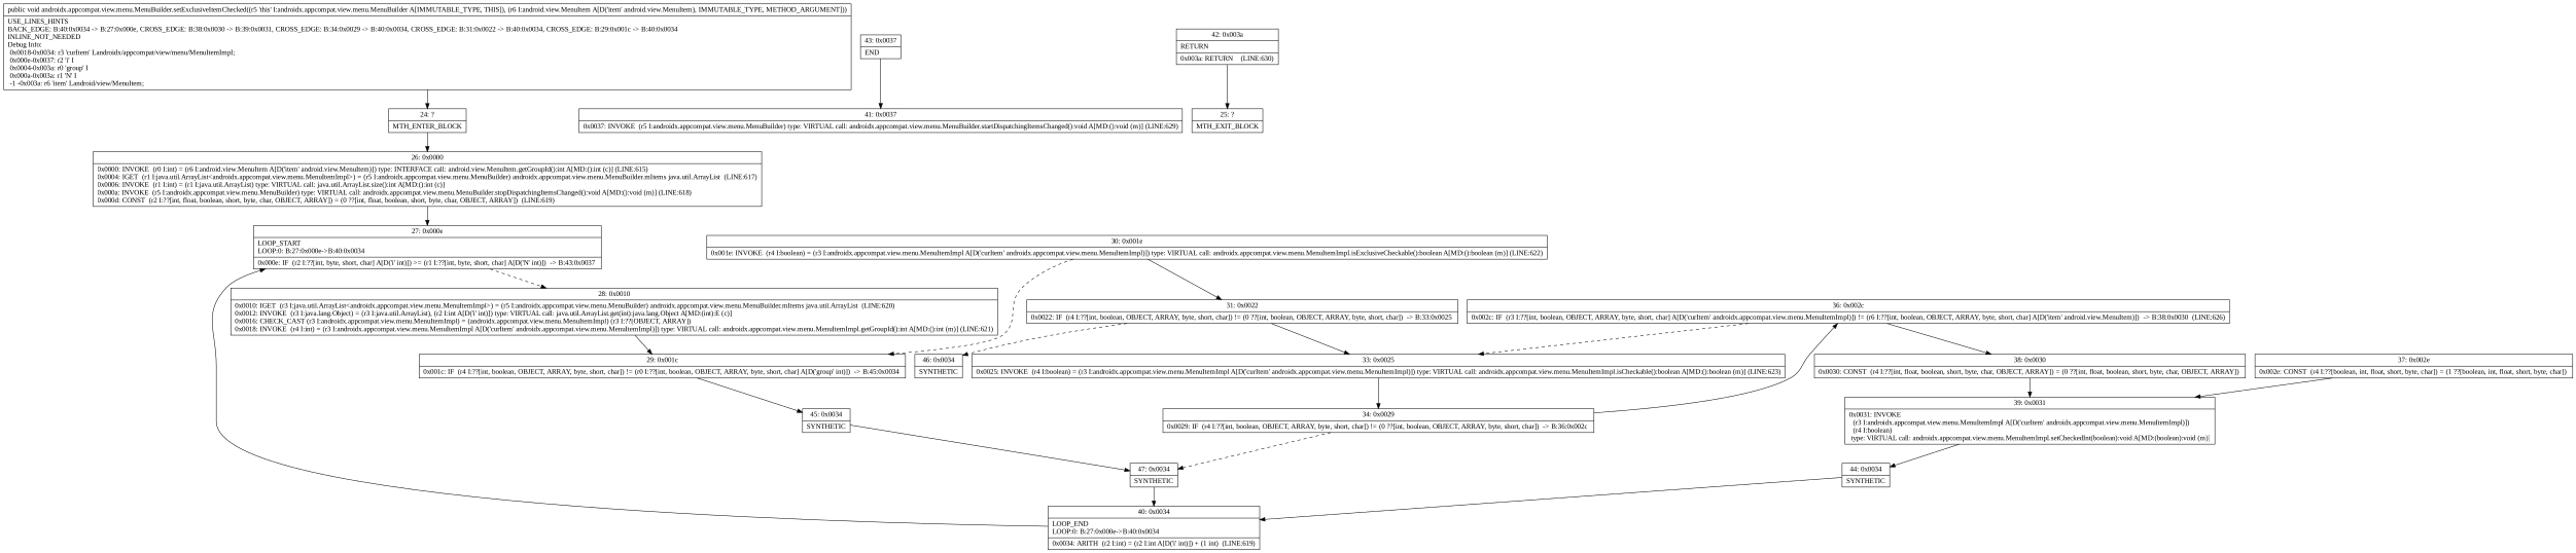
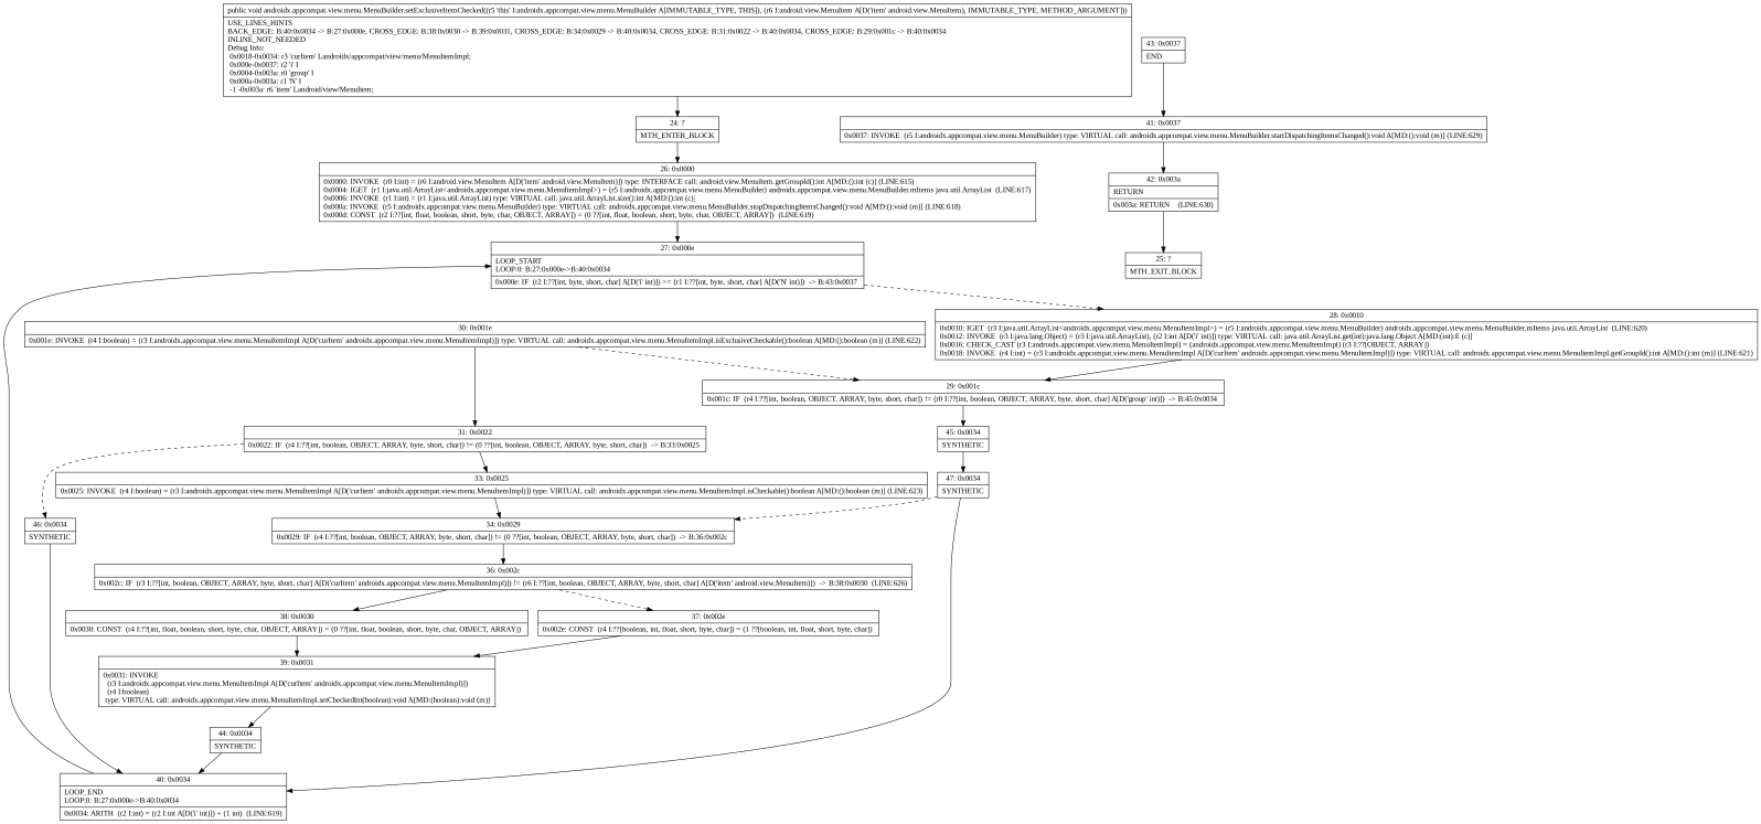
  digraph {
    fontname="Liberation Serif"
    node [fontname="Liberation Serif" shape=record]
    edge [fontname="Liberation Serif"]
    n1 [label="{24\:\ ?|MTH_ENTER_BLOCK\l}"]
    n2 [label="{26\:\ 0x0000|0x0000: INVOKE  (r0 I:int) = (r6 I:android.view.MenuItem A[D('item' android.view.MenuItem)]) type: INTERFACE call: android.view.MenuItem.getGroupId():int A[MD:():int (c)] (LINE:615)\l0x0004: IGET  (r1 I:java.util.ArrayList\<androidx.appcompat.view.menu.MenuItemImpl\>) = (r5 I:androidx.appcompat.view.menu.MenuBuilder) androidx.appcompat.view.menu.MenuBuilder.mItems java.util.ArrayList  (LINE:617)\l0x0006: INVOKE  (r1 I:int) = (r1 I:java.util.ArrayList) type: VIRTUAL call: java.util.ArrayList.size():int A[MD:():int (c)]\l0x000a: INVOKE  (r5 I:androidx.appcompat.view.menu.MenuBuilder) type: VIRTUAL call: androidx.appcompat.view.menu.MenuBuilder.stopDispatchingItemsChanged():void A[MD:():void (m)] (LINE:618)\l0x000d: CONST  (r2 I:??[int, float, boolean, short, byte, char, OBJECT, ARRAY]) = (0 ??[int, float, boolean, short, byte, char, OBJECT, ARRAY])  (LINE:619)\l}"]
    n3 [label="{27\:\ 0x000e|LOOP_START\lLOOP:0: B:27:0x000e\-\>B:40:0x0034\l|0x000e: IF  (r2 I:??[int, byte, short, char] A[D('i' int)]) \>= (r1 I:??[int, byte, short, char] A[D('N' int)])  \-\> B:43:0x0037 \l}"]
    n4 [label="{28\:\ 0x0010|0x0010: IGET  (r3 I:java.util.ArrayList\<androidx.appcompat.view.menu.MenuItemImpl\>) = (r5 I:androidx.appcompat.view.menu.MenuBuilder) androidx.appcompat.view.menu.MenuBuilder.mItems java.util.ArrayList  (LINE:620)\l0x0012: INVOKE  (r3 I:java.lang.Object) = (r3 I:java.util.ArrayList), (r2 I:int A[D('i' int)]) type: VIRTUAL call: java.util.ArrayList.get(int):java.lang.Object A[MD:(int):E (c)]\l0x0016: CHECK_CAST (r3 I:androidx.appcompat.view.menu.MenuItemImpl) = (androidx.appcompat.view.menu.MenuItemImpl) (r3 I:??[OBJECT, ARRAY]) \l0x0018: INVOKE  (r4 I:int) = (r3 I:androidx.appcompat.view.menu.MenuItemImpl A[D('curItem' androidx.appcompat.view.menu.MenuItemImpl)]) type: VIRTUAL call: androidx.appcompat.view.menu.MenuItemImpl.getGroupId():int A[MD:():int (m)] (LINE:621)\l}"]
    n5 [label="{29\:\ 0x001c|0x001c: IF  (r4 I:??[int, boolean, OBJECT, ARRAY, byte, short, char]) != (r0 I:??[int, boolean, OBJECT, ARRAY, byte, short, char] A[D('group' int)])  \-\> B:45:0x0034 \l}"]
    n6 [label="{43\:\ 0x0037|END\l}"]
    n7 [label="{41\:\ 0x0037|0x0037: INVOKE  (r5 I:androidx.appcompat.view.menu.MenuBuilder) type: VIRTUAL call: androidx.appcompat.view.menu.MenuBuilder.startDispatchingItemsChanged():void A[MD:():void (m)] (LINE:629)\l}"]
    n8 [label="{45\:\ 0x0034|SYNTHETIC\l}"]
    n9 [label="{30\:\ 0x001e|0x001e: INVOKE  (r4 I:boolean) = (r3 I:androidx.appcompat.view.menu.MenuItemImpl A[D('curItem' androidx.appcompat.view.menu.MenuItemImpl)]) type: VIRTUAL call: androidx.appcompat.view.menu.MenuItemImpl.isExclusiveCheckable():boolean A[MD:():boolean (m)] (LINE:622)\l}"]
    n10 [label="{31\:\ 0x0022|0x0022: IF  (r4 I:??[int, boolean, OBJECT, ARRAY, byte, short, char]) != (0 ??[int, boolean, OBJECT, ARRAY, byte, short, char])  \-\> B:33:0x0025 \l}"]
    n11 [label="{47\:\ 0x0034|SYNTHETIC\l}"]
    n12 [label="{33\:\ 0x0025|0x0025: INVOKE  (r4 I:boolean) = (r3 I:androidx.appcompat.view.menu.MenuItemImpl A[D('curItem' androidx.appcompat.view.menu.MenuItemImpl)]) type: VIRTUAL call: androidx.appcompat.view.menu.MenuItemImpl.isCheckable():boolean A[MD:():boolean (m)] (LINE:623)\l}"]
    n13 [label="{46\:\ 0x0034|SYNTHETIC\l}"]
    n14 [label="{34\:\ 0x0029|0x0029: IF  (r4 I:??[int, boolean, OBJECT, ARRAY, byte, short, char]) != (0 ??[int, boolean, OBJECT, ARRAY, byte, short, char])  \-\> B:36:0x002c \l}"]
    n15 [label="{40\:\ 0x0034|LOOP_END\lLOOP:0: B:27:0x000e\-\>B:40:0x0034\l|0x0034: ARITH  (r2 I:int) = (r2 I:int A[D('i' int)]) + (1 int)  (LINE:619)\l}"]
    n16 [label="{36\:\ 0x002c|0x002c: IF  (r3 I:??[int, boolean, OBJECT, ARRAY, byte, short, char] A[D('curItem' androidx.appcompat.view.menu.MenuItemImpl)]) != (r6 I:??[int, boolean, OBJECT, ARRAY, byte, short, char] A[D('item' android.view.MenuItem)])  \-\> B:38:0x0030  (LINE:626)\l}"]
    n17 [label="{37\:\ 0x002e|0x002e: CONST  (r4 I:??[boolean, int, float, short, byte, char]) = (1 ??[boolean, int, float, short, byte, char]) \l}"]
    n18 [label="{38\:\ 0x0030|0x0030: CONST  (r4 I:??[int, float, boolean, short, byte, char, OBJECT, ARRAY]) = (0 ??[int, float, boolean, short, byte, char, OBJECT, ARRAY]) \l}"]
    n19 [label="{39\:\ 0x0031|0x0031: INVOKE  \l  (r3 I:androidx.appcompat.view.menu.MenuItemImpl A[D('curItem' androidx.appcompat.view.menu.MenuItemImpl)])\l  (r4 I:boolean)\l type: VIRTUAL call: androidx.appcompat.view.menu.MenuItemImpl.setCheckedInt(boolean):void A[MD:(boolean):void (m)]\l}"]
    n20 [label="{44\:\ 0x0034|SYNTHETIC\l}"]
    n21 [label="{42\:\ 0x003a|RETURN\l|0x003a: RETURN    (LINE:630)\l}"]
    n22 [label="{25\:\ ?|MTH_EXIT_BLOCK\l}"]
    n23 [label="{public void androidx.appcompat.view.menu.MenuBuilder.setExclusiveItemChecked((r5 'this' I:androidx.appcompat.view.menu.MenuBuilder A[IMMUTABLE_TYPE, THIS]), (r6 I:android.view.MenuItem A[D('item' android.view.MenuItem), IMMUTABLE_TYPE, METHOD_ARGUMENT]))  | USE_LINES_HINTS\lBACK_EDGE: B:40:0x0034 \-\> B:27:0x000e, CROSS_EDGE: B:38:0x0030 \-\> B:39:0x0031, CROSS_EDGE: B:34:0x0029 \-\> B:40:0x0034, CROSS_EDGE: B:31:0x0022 \-\> B:40:0x0034, CROSS_EDGE: B:29:0x001c \-\> B:40:0x0034\lINLINE_NOT_NEEDED\lDebug Info:\l  0x0018\-0x0034: r3 'curItem' Landroidx\/appcompat\/view\/menu\/MenuItemImpl;\l  0x000e\-0x0037: r2 'i' I\l  0x0004\-0x003a: r0 'group' I\l  0x000a\-0x003a: r1 'N' I\l  \-1 \-0x003a: r6 'item' Landroid\/view\/MenuItem;\l}"]
    n1 -> n2
    n2 -> n3
    n3 -> n4 [style=dashed]
    n4 -> n5
    n5 -> n8
    n6 -> n7
+   n7 -> n21
    n8 -> n11
    n9 -> n5 [style=dashed]
    n9 -> n10
    n10 -> n12
    n10 -> n13 [style=dashed]
    n11 -> n15
    n12 -> n14
-   n14 -> n11 [style=dashed]
+   n13 -> n15
+   n11 -> n14 [style=dashed]
    n14 -> n16
    n15 -> n3
-   n16 -> n12 [style=dashed]
+   n16 -> n17 [style=dashed]
    n16 -> n18
    n17 -> n19
    n18 -> n19
    n19 -> n20
    n20 -> n15
    n21 -> n22
    n23 -> n1
  }
